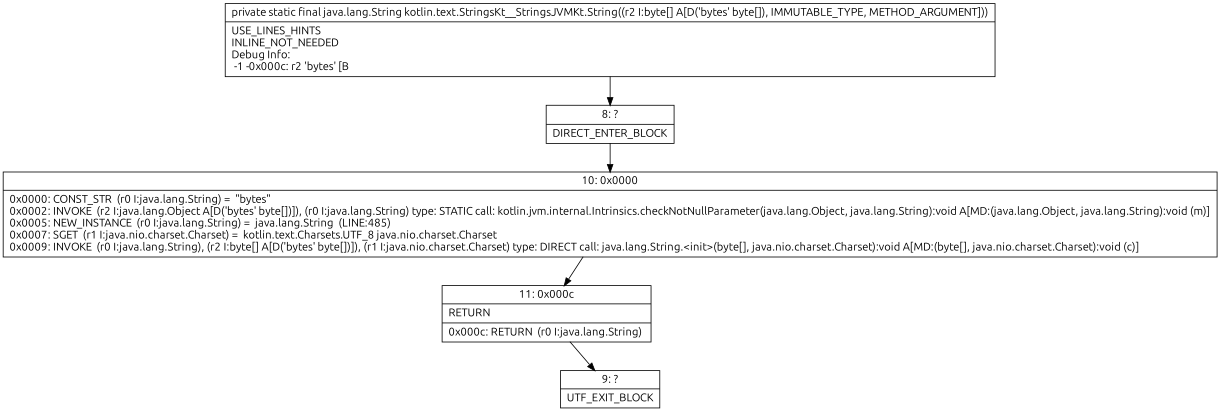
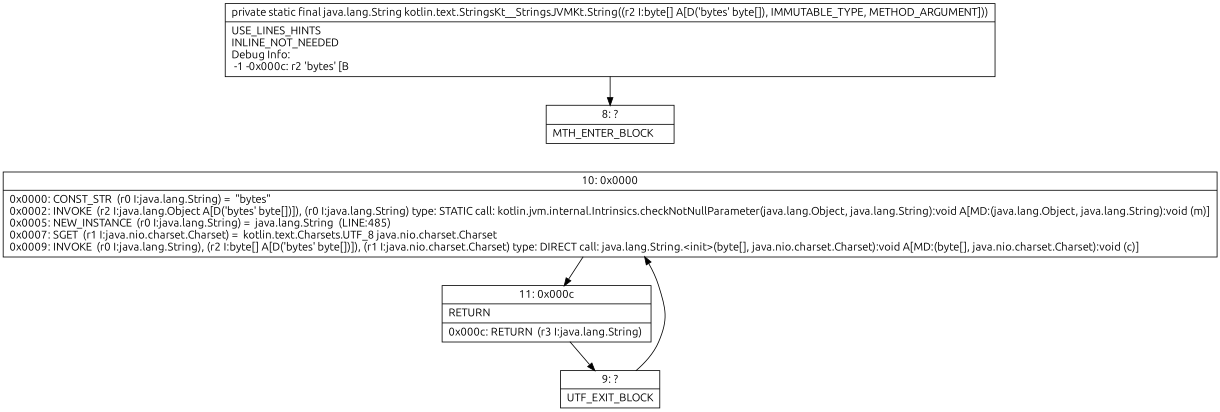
  digraph {
    fontname=Ubuntu
    node [fontname=Ubuntu shape=record]
    edge [fontname=Ubuntu]
-   n1 [label="{8\:\ ?|DIRECT_ENTER_BLOCK\l}"]
+   n1 [label="{8\:\ ?|MTH_ENTER_BLOCK\l}"]
    n2 [label="{10\:\ 0x0000|0x0000: CONST_STR  (r0 I:java.lang.String) =  \"bytes\" \l0x0002: INVOKE  (r2 I:java.lang.Object A[D('bytes' byte[])]), (r0 I:java.lang.String) type: STATIC call: kotlin.jvm.internal.Intrinsics.checkNotNullParameter(java.lang.Object, java.lang.String):void A[MD:(java.lang.Object, java.lang.String):void (m)]\l0x0005: NEW_INSTANCE  (r0 I:java.lang.String) =  java.lang.String  (LINE:485)\l0x0007: SGET  (r1 I:java.nio.charset.Charset) =  kotlin.text.Charsets.UTF_8 java.nio.charset.Charset \l0x0009: INVOKE  (r0 I:java.lang.String), (r2 I:byte[] A[D('bytes' byte[])]), (r1 I:java.nio.charset.Charset) type: DIRECT call: java.lang.String.\<init\>(byte[], java.nio.charset.Charset):void A[MD:(byte[], java.nio.charset.Charset):void (c)]\l}"]
-   n3 [label="{11\:\ 0x000c|RETURN\l|0x000c: RETURN  (r0 I:java.lang.String) \l}"]
+   n3 [label="{11\:\ 0x000c|RETURN\l|0x000c: RETURN  (r3 I:java.lang.String) \l}"]
    n4 [label="{9\:\ ?|UTF_EXIT_BLOCK\l}"]
    n5 [label="{private static final java.lang.String kotlin.text.StringsKt__StringsJVMKt.String((r2 I:byte[] A[D('bytes' byte[]), IMMUTABLE_TYPE, METHOD_ARGUMENT]))  | USE_LINES_HINTS\lINLINE_NOT_NEEDED\lDebug Info:\l  \-1 \-0x000c: r2 'bytes' [B\l}"]
-   n1 -> n2
+   n4 -> n2
    n2 -> n3
    n3 -> n4
    n5 -> n1
  }
